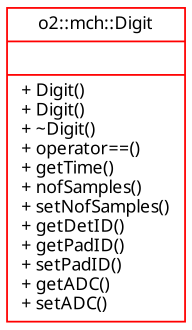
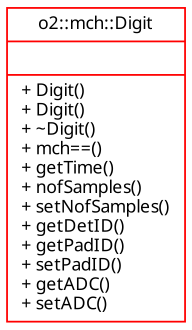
  digraph {
    fontname="Noto Sans"
-   n1 [color=red fillcolor=white fontcolor=black fontname="Noto Sans" fontsize=10 height=0.2 label="{o2::mch::Digit\n||+ Digit()\l+ Digit()\l+ ~Digit()\l+ operator==()\l+ getTime()\l+ nofSamples()\l+ setNofSamples()\l+ getDetID()\l+ getPadID()\l+ setPadID()\l+ getADC()\l+ setADC()\l}" shape=record style=filled width=0.4]
+   n1 [color=red fillcolor=white fontcolor=black fontname="Noto Sans" fontsize=10 height=0.2 label="{o2::mch::Digit\n||+ Digit()\l+ Digit()\l+ ~Digit()\l+ mch==()\l+ getTime()\l+ nofSamples()\l+ setNofSamples()\l+ getDetID()\l+ getPadID()\l+ setPadID()\l+ getADC()\l+ setADC()\l}" shape=record style=filled width=0.4]
  }
